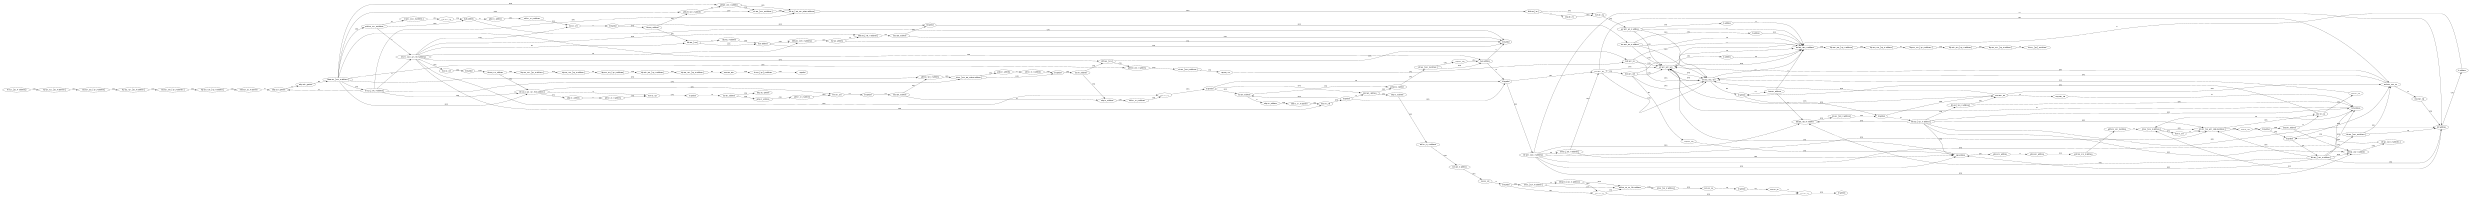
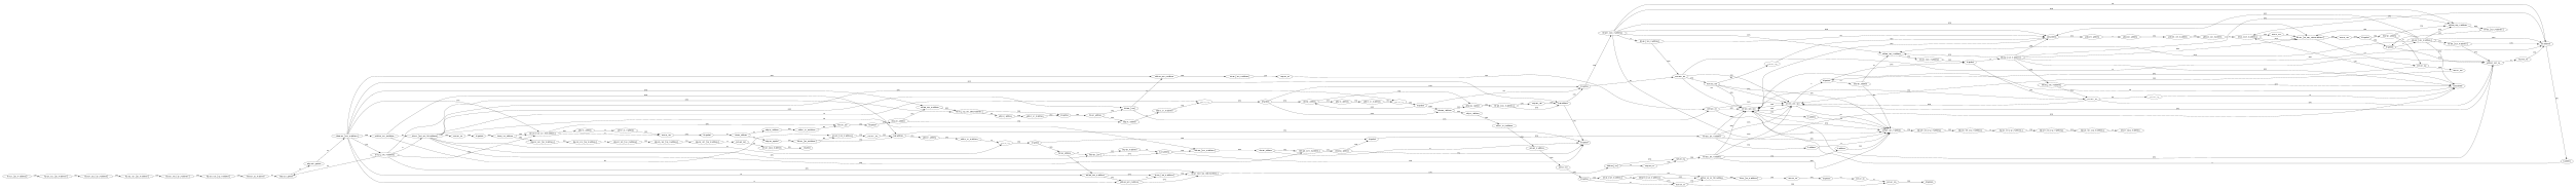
  digraph {
    fontname="Fira Sans"
    rankdir=LR
    node [fontname="Fira Sans"]
    edge [fontname="Fira Sans"]
    n1 [label="str x27 , [ sp , #- address ]!"]
    n2 [label="stp x26 , x25 , [ sp , # address ]"]
    n3 [label="stp x24 , x23 , [ sp , # address ]"]
    n4 [label="stp x22 , x21 , [ sp , # address ]"]
    n5 [label="stp x20 , x19 , [ sp , # address ]"]
    n6 [label="stp x29 , x30 , [ sp , # address ]"]
    n7 [label="add x29 , sp , # address"]
    n8 [label="adrp x23 , symbol"]
    n9 [label="adrp x24 , symbol"]
    n10 [label="ldrsw x21 , [ x23 , # address ]"]
    n11 [label="ldr x22 , [ x24 , # address ]"]
    n12 [label="add x25 , x21 , # address"]
    n13 [label="ldr x20 , [ x22 , x21 , lsl # address ]"]
    n14 [label="add w8 , w21 , # address"]
    n15 [label="add w9 , w21 , # address"]
    n16 [label="add w8 , w21 , # address"]
    n17 [label="b.ge address"]
    n18 [label="add w9 , w21 , # address"]
    n19 [label="ldr x19 , [ x22 , x25 , lsl # address ]"]
    n20 [label="ldr x0 , [ x22 , w8 , sxtw # address ]"]
    n21 [label="ldr x8 , [ x22 , w8 , sxtw # address ]"]
    n22 [label="str w25 , [ x23 , # address ]"]
    n23 [label="b.ge address"]
    n24 [label="adrp x1 , address"]
    n25 [label="mov x0 , x20"]
    n26 [label="mov x0 , x20"]
    n27 [label="str w9 , [ x23 , # address ]"]
    n28 [label="bl symbol"]
    n29 [label="bl symbol"]
    n30 [label="str w9 , [ x23 , # address ]"]
    n31 [label="mov x0 , x19"]
    n32 [label="mov x0 , x19"]
    n33 [label="ldrb w8 , [ x19 ]"]
    n34 [label="mov x0 , x19"]
    n35 [label="ldrb w8 , [ x19 ]"]
    n36 [label="ldrb w8 , [ x19 , # address ]"]
    n37 [label="mov x0 , x19"]
    n38 [label="ldrb w8 , [ x19 , # address ]"]
    n39 [label="adrp x1 , address"]
    n40 [label="bl symbol"]
    n41 [label="ldrb w8 , [ x8 ]"]
    n42 [label="cmp w25 , w8"]
    n43 [label="adrp x1 , address"]
    n44 [label="bl symbol"]
    n45 [label="bl symbol"]
    n46 [label="cmp w8 , # address"]
    n47 [label="b.ne address"]
    n48 [label="bl symbol"]
    n49 [label="cset w25 , ne"]
    n50 [label="cbz w8 , address"]
    n51 [label="bl symbol"]
    n52 [label="cbnz w8 , address"]
    n53 [label="tbz w0 , # 0 , address"]
    n54 [label="ldp x29 , x30 , [ sp , # address ]"]
    n55 [label="ldp x20 , x19 , [ sp , # address ]"]
    n56 [label="add x1 , x1 , # address"]
    n57 [label="bl symbol"]
    n58 [label="bl symbol"]
    n59 [label="ldp x22 , x21 , [ sp , # address ]"]
    n60 [label="cbz w0 , address"]
    n61 [label="adrp x8 , symbol"]
    n62 [label="adrp x1 , address"]
+   n63 [label="ldr w8 , [ x8 , # address ]"]
    n64 [label="add x1 , x1 , # address"]
    n65 [label="ldp x24 , x23 , [ sp , # address ]"]
    n66 [label="ldp x26 , x25 , [ sp , # address ]"]
    n67 [label="mov w0 , wzr"]
    n68 [label="ldr x27 , [ sp ] , # address"]
    n69 [label="b symbol"]
    n70 [label="add x1 , x1 , # address"]
    n71 [label="cbnz w0 , address"]
    n72 [label="adrp x1 , address"]
    n73 [label="add x1 , x1 , # address"]
    n74 [label="cbz w0 , address"]
    n75 [label="bl symbol"]
    n76 [label="eor w25 , w0 , # address"]
    n77 [label="cbz w0 , address"]
    n78 [label="cbnz w0 , address"]
    n79 [label="adrp x26 , symbol"]
    n80 [label="adrp x1 , address"]
    n81 [label="ldr w27 , [ x23 , # address ]"]
    n82 [label="mov w21 , w0"]
    n83 [label="adrp x1 , address"]
    n84 [label="ldr w8 , [ x26 , # address ]"]
    n85 [label="add x1 , x1 , # address"]
    n86 [label="cmp w21 , w8"]
    n87 [label="add x1 , x1 , # address"]
    n88 [label="cbz w0 , address"]
    n89 [label="and w0 , w25 , # address"]
    n90 [label="orr w25 , w25 , w21"]
    n91 [label="orr w25 , w25 , w21"]
    n92 [label="cmp w8 , # 0"]
    n93 [label="cset w0 , eq"]
    n94 [label="eor w25 , w0 , # address"]
    n95 [label="b address"]
    n96 [label="ldp x29 , x30 , [ sp , # address ]"]
    n97 [label="b address"]
    n98 [label="bl symbol"]
    n99 [label="ldp x20 , x19 , [ sp , # address ]"]
    n100 [label="ldr w8 , [ x26 , # address ]"]
    n101 [label="b.ge address"]
    n102 [label="add w8 , w27 , # address"]
    n103 [label="add w8 , w27 , # address"]
    n104 [label="b.lt address"]
    n105 [label="b.lt address"]
    n106 [label="ldr x22 , [ x8 , w27 , sxtw # address ]"]
    n107 [label="mov w25 , wzr"]
    n108 [label="and w21 , w21 , w0"]
    n109 [label="add x1 , x1 , # address"]
    n110 [label="mov w2 , # address"]
    n111 [label="cmp w8 , # 0"]
    n112 [label="ldp x22 , x21 , [ sp , # address ]"]
    n113 [label="ldp x24 , x23 , [ sp , # address ]"]
    n114 [label="ldp x26 , x25 , [ sp , # address ]"]
    n115 [label="ldr x27 , [ sp ] , # address"]
    n116 [label="adrp x19 , address"]
    n117 [label="str w8 , [ x23 , # address ]"]
    n118 [label="str w8 , [ x23 , # address ]"]
    n119 [label="ldr x8 , [ x24 , # address ]"]
    n120 [label="b address"]
    n121 [label="mov x0 , x22"]
    n122 [label="mov x0 , x22"]
    n123 [label="cmp w27 , w8"]
    n124 [label="cmp w27 , w8"]
    n125 [label="adrp x20 , address"]
    n126 [label="add x19 , x19 , # address"]
    n127 [label="mov x0 , xzr"]
    n128 [label="bl symbol"]
    n129 [label="ldr x8 , [ x24 , # address ]"]
    n130 [label="mov x19 , x0"]
    n131 [label="ldrsw x9 , [ x23 , # address ]"]
    n132 [label="add x8 , x8 , x9 , lsl # address"]
    n133 [label="mov x0 , x19"]
    n134 [label="ldr x8 , [ x8 , # address ]"]
    n135 [label="bl symbol"]
    n136 [label="mov x0 , x8"]
    n137 [label="bl symbol"]
    n138 [label="mov x1 , x0"]
    n139 [label="b address"]
    n140 [label="add x20 , x20 , # address"]
    n141 [label="mov x1 , x19"]
    n142 [label="mov x1 , x20"]
    n143 [label="cbnz w0 , address"]
    n144 [label="bl symbol"]
    n145 [label="ldr w27 , [ x23 , # address ]"]
    n146 [label="mov w21 , w0"]
    n147 [label="bl symbol"]
    n148 [label="ldr w27 , [ x23 , # address ]"]
    n149 [label="ldr w8 , [ x26 , # address ]"]
    n150 [label="ldr w8 , [ x26 , # address ]"]
    n151 [label="cmp w27 , w8"]
    n152 [label="bl symbol"]
    n153 [label="cbnz w0 , address"]
    n1 -> n2 [label=CFG]
    n2 -> n3 [label=CFG]
    n3 -> n4 [label=CFG]
    n4 -> n5 [label=CFG]
    n5 -> n6 [label=CFG]
    n6 -> n7 [label=CFG]
    n7 -> n8 [label=CFG]
    n8 -> n9 [label=CFG]
    n9 -> n10 [label=CFG]
    n10 -> n11 [label=CFG]
    n10 -> n12 [label=DFG]
    n10 -> n13 [label=DFG]
    n10 -> n14 [label=DFG]
    n10 -> n15 [label=DFG]
    n10 -> n16 [label=DFG]
    n10 -> n17 [label=DFG]
    n10 -> n18 [label=DFG]
    n11 -> n8 [label=CFG]
    n11 -> n13 [label=DFG]
    n11 -> n19 [label=DFG]
    n11 -> n20 [label=DFG]
    n11 -> n21 [label=DFG]
    n12 -> n19 [label=DFG]
    n12 -> n22 [label=DFG]
    n12 -> n23 [label=DFG]
    n13 -> n24 [label=CFG]
    n13 -> n25 [label=DFG]
    n13 -> n26 [label=DFG]
    n14 -> n20 [label=DFG]
    n15 -> n16 [label=CFG]
    n15 -> n27 [label=DFG]
    n16 -> n21 [label=DFG]
    n16 -> n27 [label=CFG]
    n17 -> n28 [label=CFG]
    n17 -> n29 [label=CFG]
    n18 -> n30 [label=DFG]
    n19 -> n31 [label=DFG]
    n19 -> n32 [label=DFG]
    n19 -> n33 [label=DFG]
    n19 -> n34 [label=DFG]
    n19 -> n35 [label=DFG]
    n19 -> n36 [label=DFG]
    n19 -> n37 [label=DFG]
    n19 -> n38 [label=DFG]
    n20 -> n39 [label=CFG]
    n20 -> n40 [label=DFG]
    n21 -> n41 [label=DFG]
    n22 -> n42 [label=CFG]
    n23 -> n28 [label=CFG]
    n23 -> n43 [label=CFG]
    n24 -> n56 [label=CFG]
    n25 -> n57 [label=DFG]
    n26 -> n58 [label=DFG]
    n27 -> n21 [label=CFG]
    n29 -> n81 [label=CFG]
    n29 -> n82 [label=DFG]
    n30 -> n111 [label=CFG]
    n31 -> n44 [label=DFG]
    n32 -> n45 [label=DFG]
    n33 -> n46 [label=CFG]
    n33 -> n47 [label=DFG]
    n34 -> n48 [label=DFG]
    n35 -> n18 [label=CFG]
    n35 -> n49 [label=DFG]
    n36 -> n50 [label=DFG]
    n37 -> n51 [label=DFG]
    n38 -> n52 [label=DFG]
    n39 -> n87 [label=CFG]
    n40 -> n88 [label=DFG]
    n41 -> n92 [label=CFG]
    n41 -> n93 [label=DFG]
    n42 -> n23 [label=CFG]
    n43 -> n70 [label=CFG]
    n44 -> n53 [label=DFG]
    n45 -> n74 [label=DFG]
    n45 -> n75 [label=DFG]
    n46 -> n47 [label=CFG]
    n47 -> n28 [label=CFG]
    n47 -> n36 [label=CFG]
    n48 -> n29 [label=DFG]
    n48 -> n77 [label=DFG]
    n48 -> n78 [label=DFG]
    n49 -> n89 [label=DFG]
    n49 -> n90 [label=DFG]
    n49 -> n91 [label=DFG]
    n50 -> n28 [label=CFG]
    n50 -> n38 [label=CFG]
    n51 -> n29 [label=DFG]
    n51 -> n77 [label=DFG]
    n51 -> n78 [label=DFG]
    n52 -> n28 [label=CFG]
    n52 -> n75 [label=CFG]
    n53 -> n13 [label=CFG]
    n53 -> n54 [label=CFG]
    n54 -> n55 [label=CFG]
    n55 -> n59 [label=CFG]
    n56 -> n25 [label=CFG]
    n57 -> n60 [label=DFG]
    n58 -> n71 [label=DFG]
    n59 -> n65 [label=CFG]
    n60 -> n61 [label=CFG]
    n60 -> n62 [label=CFG]
+   n61 -> n63 [label=CFG]
    n62 -> n64 [label=CFG]
+   n63 -> n22 [label=CFG]
+   n63 -> n23 [label=DFG]
    n64 -> n26 [label=CFG]
    n65 -> n66 [label=CFG]
    n66 -> n67 [label=CFG]
    n67 -> n68 [label=CFG]
    n68 -> n69 [label=CFG]
    n70 -> n32 [label=CFG]
    n71 -> n14 [label=CFG]
    n71 -> n72 [label=CFG]
    n72 -> n73 [label=CFG]
    n73 -> n34 [label=CFG]
    n74 -> n15 [label=CFG]
    n74 -> n33 [label=CFG]
    n75 -> n76 [label=DFG]
    n76 -> n89 [label=DFG]
    n76 -> n90 [label=DFG]
    n76 -> n91 [label=DFG]
    n76 -> n139 [label=CFG]
    n77 -> n79 [label=CFG]
    n77 -> n80 [label=CFG]
    n78 -> n79 [label=CFG]
    n78 -> n83 [label=CFG]
    n79 -> n84 [label=CFG]
    n80 -> n85 [label=CFG]
    n81 -> n100 [label=CFG]
    n81 -> n101 [label=DFG]
    n81 -> n102 [label=DFG]
    n81 -> n103 [label=DFG]
    n81 -> n104 [label=DFG]
    n81 -> n105 [label=DFG]
    n81 -> n106 [label=DFG]
    n82 -> n90 [label=DFG]
    n82 -> n91 [label=DFG]
    n82 -> n107 [label=CFG]
    n82 -> n108 [label=DFG]
    n83 -> n109 [label=CFG]
    n84 -> n17 [label=DFG]
    n84 -> n86 [label=CFG]
    n85 -> n37 [label=CFG]
    n86 -> n17 [label=CFG]
    n87 -> n40 [label=CFG]
    n88 -> n35 [label=CFG]
    n88 -> n72 [label=CFG]
    n89 -> n96 [label=CFG]
    n90 -> n89 [label=DFG]
    n90 -> n91 [label=DFG]
    n90 -> n97 [label=CFG]
    n91 -> n89 [label=DFG]
    n91 -> n90 [label=DFG]
    n91 -> n98 [label=CFG]
    n92 -> n93 [label=CFG]
    n93 -> n94 [label=DFG]
    n94 -> n89 [label=DFG]
    n94 -> n90 [label=DFG]
    n94 -> n91 [label=DFG]
    n94 -> n95 [label=CFG]
    n95 -> n89 [label=CFG]
    n96 -> n99 [label=CFG]
    n97 -> n89 [label=CFG]
    n98 -> n143 [label=DFG]
    n98 -> n144 [label=DFG]
    n99 -> n112 [label=CFG]
    n100 -> n82 [label=CFG]
    n100 -> n101 [label=DFG]
    n101 -> n90 [label=CFG]
    n101 -> n116 [label=CFG]
    n102 -> n117 [label=DFG]
    n103 -> n118 [label=DFG]
    n104 -> n119 [label=CFG]
    n104 -> n120 [label=CFG]
    n105 -> n90 [label=CFG]
    n105 -> n119 [label=CFG]
    n106 -> n121 [label=DFG]
    n106 -> n122 [label=DFG]
    n107 -> n89 [label=DFG]
    n107 -> n90 [label=DFG]
    n107 -> n91 [label=DFG]
    n107 -> n123 [label=CFG]
    n108 -> n90 [label=DFG]
    n108 -> n91 [label=DFG]
    n108 -> n124 [label=CFG]
    n109 -> n110 [label=CFG]
    n110 -> n127 [label=CFG]
    n111 -> n49 [label=CFG]
    n112 -> n113 [label=CFG]
    n113 -> n114 [label=CFG]
    n114 -> n115 [label=CFG]
    n116 -> n125 [label=CFG]
    n117 -> n144 [label=CFG]
    n118 -> n147 [label=CFG]
    n119 -> n106 [label=DFG]
    n119 -> n141 [label=CFG]
    n120 -> n90 [label=CFG]
    n121 -> n98 [label=DFG]
    n121 -> n142 [label=CFG]
    n122 -> n152 [label=DFG]
    n123 -> n101 [label=CFG]
    n124 -> n104 [label=CFG]
    n125 -> n126 [label=CFG]
    n126 -> n140 [label=CFG]
    n127 -> n128 [label=CFG]
    n128 -> n129 [label=CFG]
    n128 -> n130 [label=DFG]
    n129 -> n131 [label=CFG]
    n129 -> n132 [label=DFG]
    n130 -> n132 [label=CFG]
    n130 -> n133 [label=DFG]
    n131 -> n130 [label=CFG]
    n131 -> n132 [label=DFG]
    n132 -> n134 [label=DFG]
    n133 -> n135 [label=DFG]
    n134 -> n136 [label=DFG]
    n136 -> n137 [label=DFG]
    n137 -> n138 [label=DFG]
    n138 -> n133 [label=CFG]
    n139 -> n89 [label=CFG]
    n140 -> n119 [label=CFG]
    n141 -> n106 [label=CFG]
    n142 -> n91 [label=CFG]
    n143 -> n89 [label=CFG]
    n143 -> n102 [label=CFG]
    n144 -> n145 [label=CFG]
    n144 -> n146 [label=DFG]
    n145 -> n101 [label=DFG]
    n145 -> n102 [label=DFG]
    n145 -> n103 [label=DFG]
    n145 -> n104 [label=DFG]
    n145 -> n105 [label=DFG]
    n145 -> n106 [label=DFG]
    n145 -> n150 [label=CFG]
    n146 -> n90 [label=DFG]
    n146 -> n91 [label=DFG]
    n146 -> n108 [label=DFG]
    n146 -> n151 [label=CFG]
    n147 -> n108 [label=DFG]
    n147 -> n148 [label=CFG]
    n148 -> n101 [label=DFG]
    n148 -> n102 [label=DFG]
    n148 -> n103 [label=DFG]
    n148 -> n104 [label=DFG]
    n148 -> n105 [label=DFG]
    n148 -> n106 [label=DFG]
    n148 -> n149 [label=CFG]
    n149 -> n104 [label=DFG]
    n149 -> n108 [label=CFG]
    n150 -> n105 [label=DFG]
    n150 -> n146 [label=CFG]
    n151 -> n105 [label=CFG]
    n152 -> n147 [label=DFG]
    n152 -> n153 [label=DFG]
    n153 -> n103 [label=CFG]
    n153 -> n121 [label=CFG]
  }
